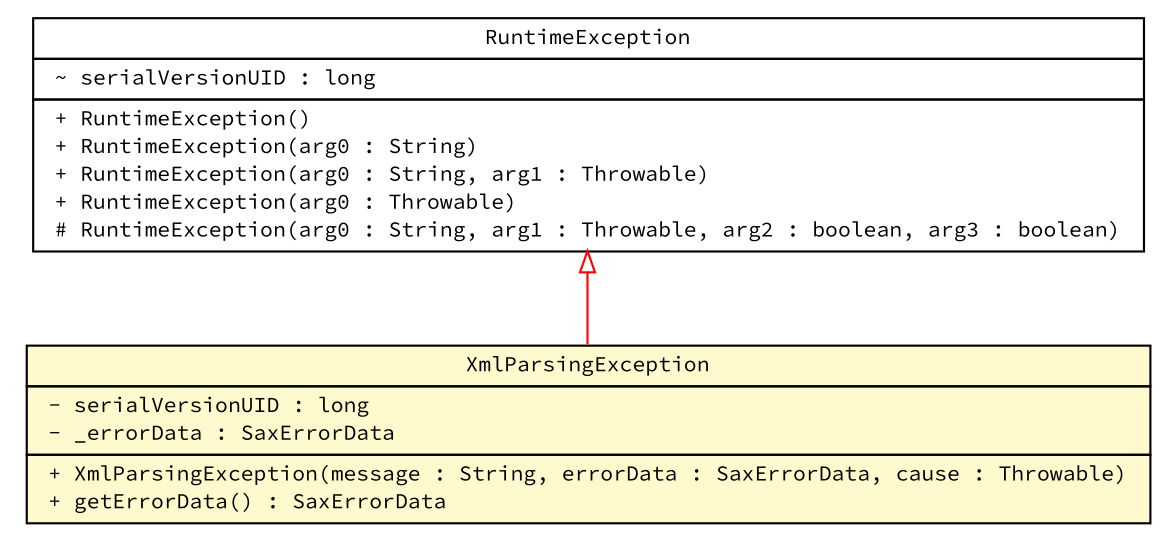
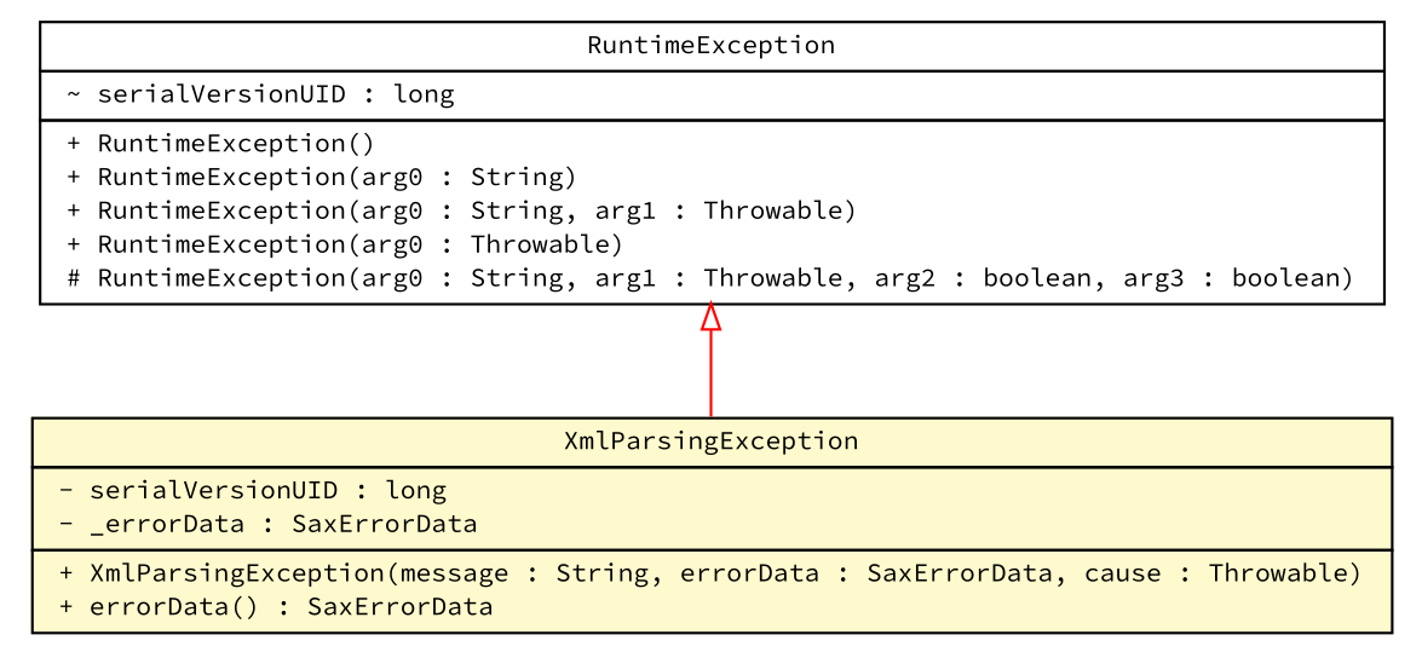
  digraph {
    nodesep=0.25
    ranksep=0.5
    fontname="Source Code Pro"
    node [fontcolor=black fontname="Source Code Pro" fontsize=10.0 shape=plaintext]
-   n1 [label=<<table title="org.tanjakostic.jcleancim.xml.XmlParsingException" border="0" cellborder="1" cellspacing="0" cellpadding="2" port="p" bgcolor="lemonChiffon" href="./XmlParsingException.html"> 		<tr><td><table border="0" cellspacing="0" cellpadding="1"> <tr><td align="center" balign="center"> XmlParsingException </td></tr> 		</table></td></tr> 		<tr><td><table border="0" cellspacing="0" cellpadding="1"> <tr><td align="left" balign="left"> - serialVersionUID : long </td></tr> <tr><td align="left" balign="left"> - _errorData : SaxErrorData </td></tr> 		</table></td></tr> 		<tr><td><table border="0" cellspacing="0" cellpadding="1"> <tr><td align="left" balign="left"> + XmlParsingException(message : String, errorData : SaxErrorData, cause : Throwable) </td></tr> <tr><td align="left" balign="left"> + getErrorData() : SaxErrorData </td></tr> 		</table></td></tr> 		</table>>]
+   n1 [label=<<table title="org.tanjakostic.jcleancim.xml.XmlParsingException" border="0" cellborder="1" cellspacing="0" cellpadding="2" port="p" bgcolor="lemonChiffon" href="./XmlParsingException.html"> 		<tr><td><table border="0" cellspacing="0" cellpadding="1"> <tr><td align="center" balign="center"> XmlParsingException </td></tr> 		</table></td></tr> 		<tr><td><table border="0" cellspacing="0" cellpadding="1"> <tr><td align="left" balign="left"> - serialVersionUID : long </td></tr> <tr><td align="left" balign="left"> - _errorData : SaxErrorData </td></tr> 		</table></td></tr> 		<tr><td><table border="0" cellspacing="0" cellpadding="1"> <tr><td align="left" balign="left"> + XmlParsingException(message : String, errorData : SaxErrorData, cause : Throwable) </td></tr> <tr><td align="left" balign="left"> + errorData() : SaxErrorData </td></tr> 		</table></td></tr> 		</table>>]
    n2 [label=<<table title="java.lang.RuntimeException" border="0" cellborder="1" cellspacing="0" cellpadding="2" port="p" href="http://java.sun.com/j2se/1.4.2/docs/api/java/lang/RuntimeException.html"> 		<tr><td><table border="0" cellspacing="0" cellpadding="1"> <tr><td align="center" balign="center"> RuntimeException </td></tr> 		</table></td></tr> 		<tr><td><table border="0" cellspacing="0" cellpadding="1"> <tr><td align="left" balign="left"> ~ serialVersionUID : long </td></tr> 		</table></td></tr> 		<tr><td><table border="0" cellspacing="0" cellpadding="1"> <tr><td align="left" balign="left"> + RuntimeException() </td></tr> <tr><td align="left" balign="left"> + RuntimeException(arg0 : String) </td></tr> <tr><td align="left" balign="left"> + RuntimeException(arg0 : String, arg1 : Throwable) </td></tr> <tr><td align="left" balign="left"> + RuntimeException(arg0 : Throwable) </td></tr> <tr><td align="left" balign="left"> # RuntimeException(arg0 : String, arg1 : Throwable, arg2 : boolean, arg3 : boolean) </td></tr> 		</table></td></tr> 		</table>>]
    n2 -> n1 [arrowtail=empty dir=back fontname="Source Code Pro" fontsize=10 headport=p labelfontname=arial labelfontsize=10 tailport=p color=red]
  }
